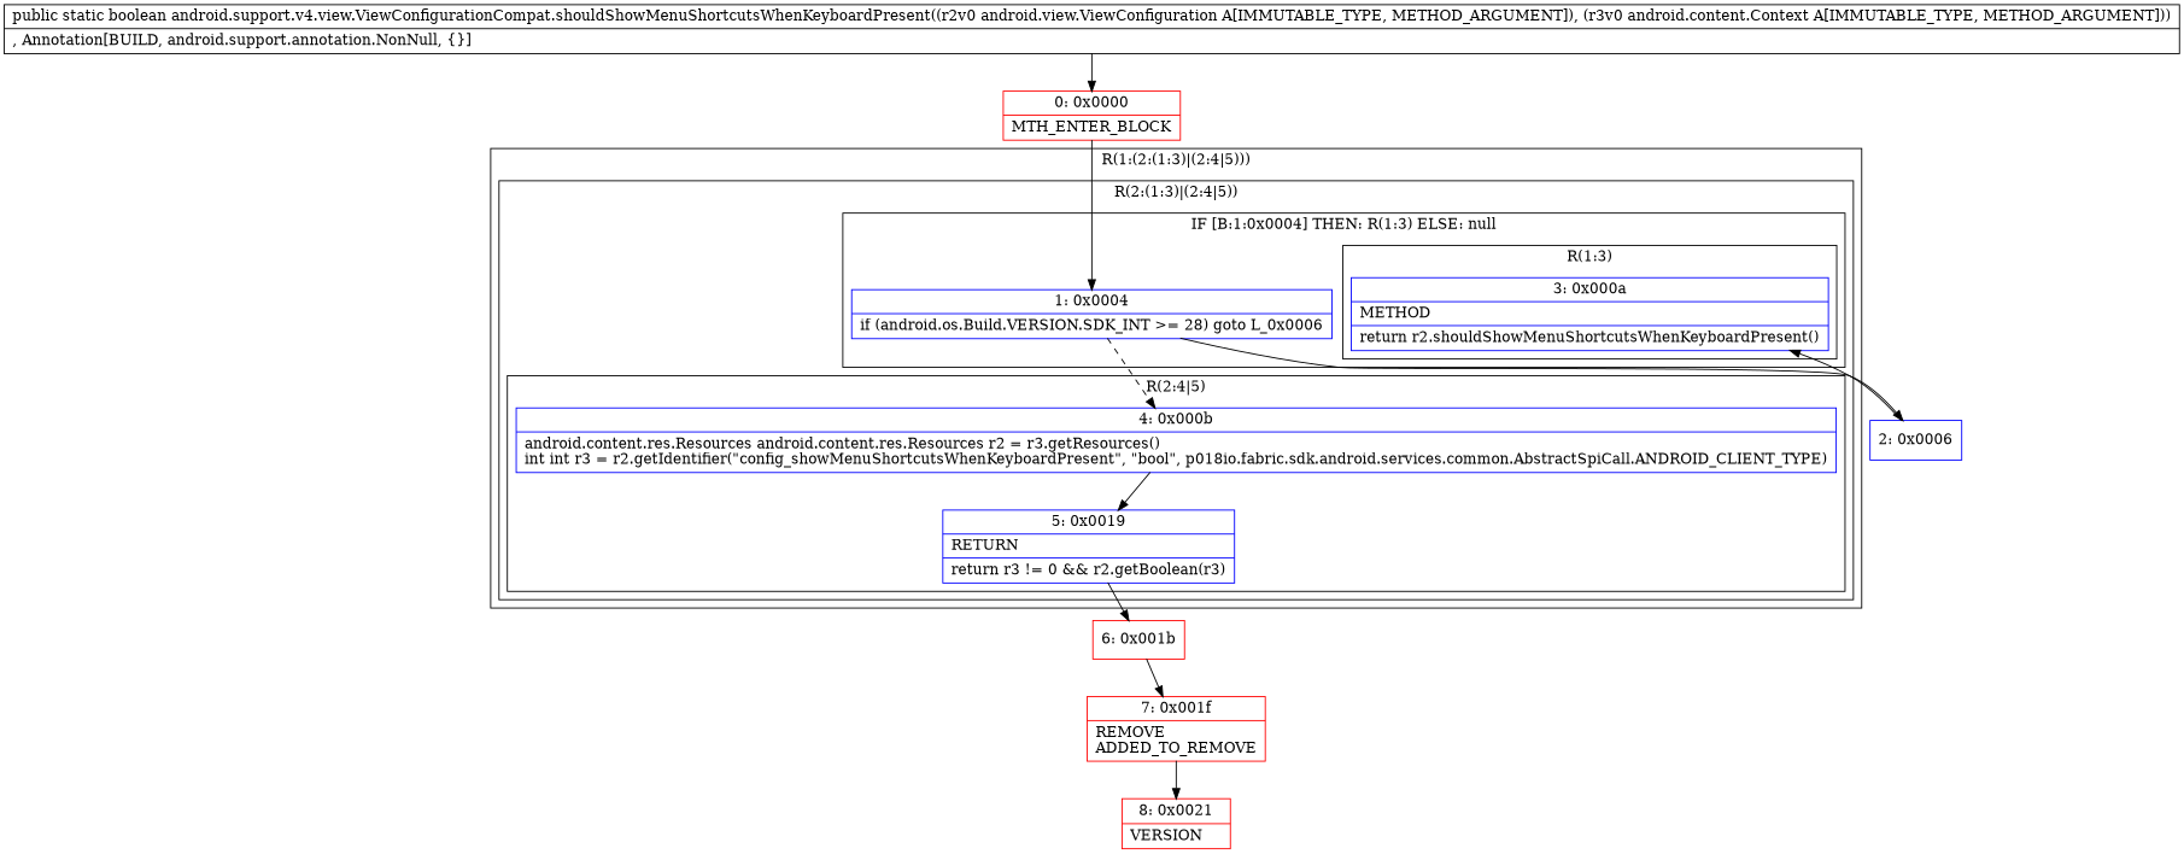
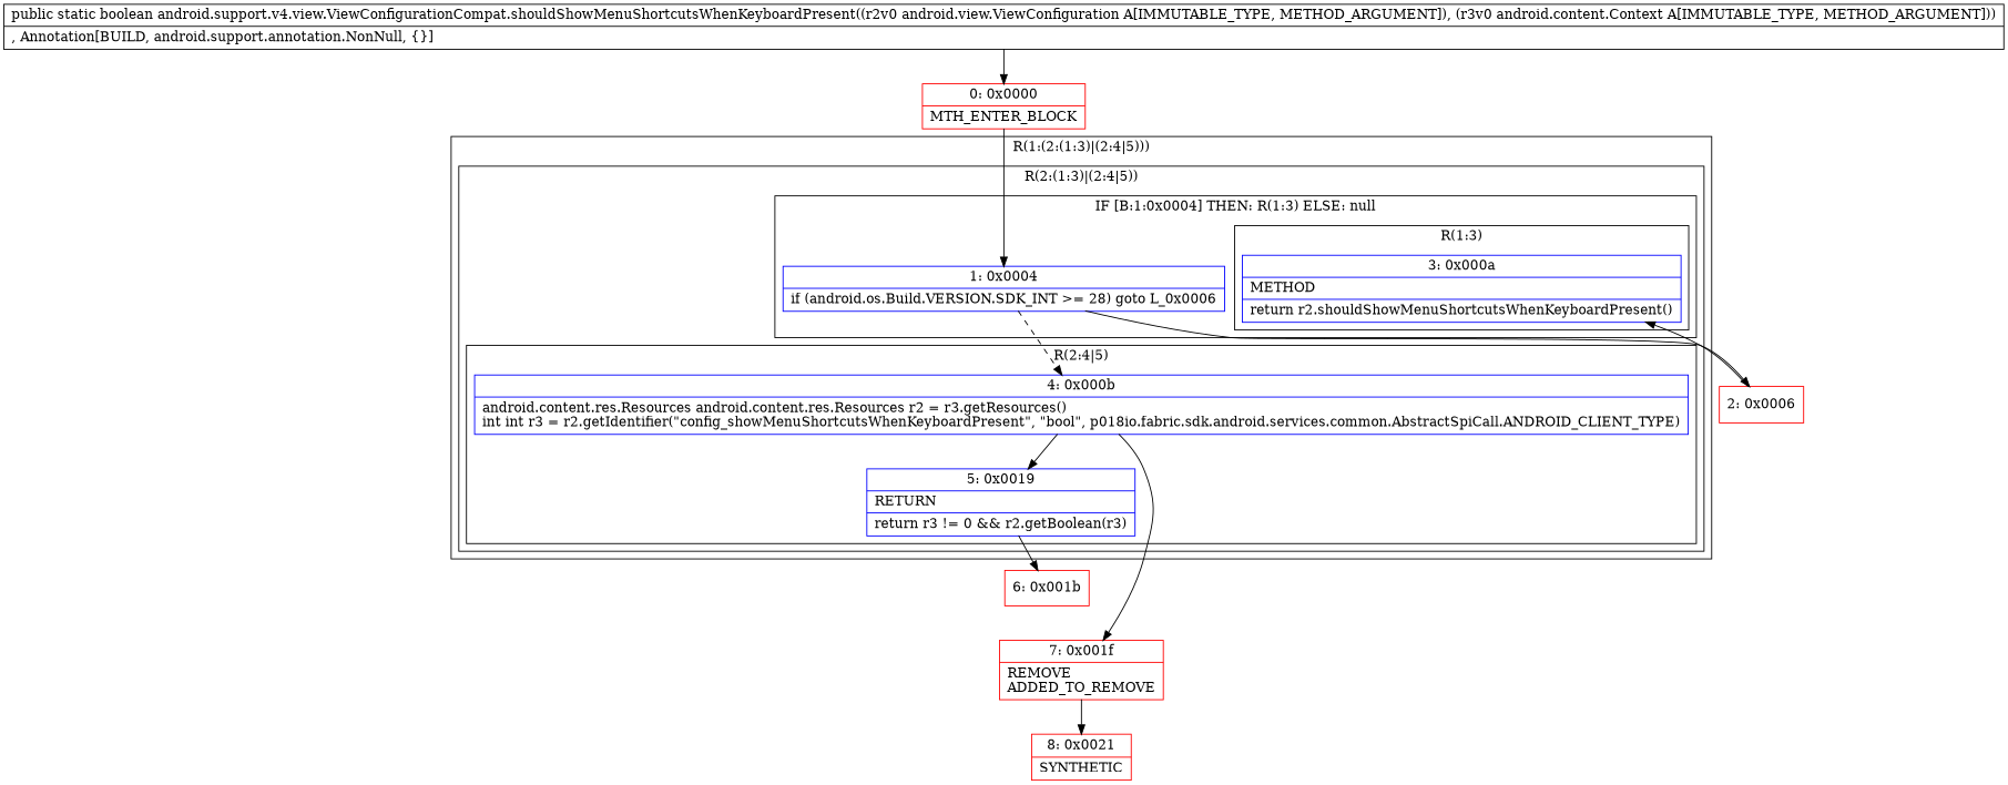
  digraph {
    node [color=red shape=record]
    n1 [color=blue label="{3\:\ 0x000a|METHOD\l|return r2.shouldShowMenuShortcutsWhenKeyboardPresent()\l}"]
    n2 [color=blue label="{1\:\ 0x0004|if (android.os.Build.VERSION.SDK_INT \>= 28) goto L_0x0006\l}"]
    n3 [color=blue label="{4\:\ 0x000b|android.content.res.Resources android.content.res.Resources r2 = r3.getResources()\lint int r3 = r2.getIdentifier(\"config_showMenuShortcutsWhenKeyboardPresent\", \"bool\", p018io.fabric.sdk.android.services.common.AbstractSpiCall.ANDROID_CLIENT_TYPE)\l}"]
    n4 [color=blue label="{5\:\ 0x0019|RETURN\l|return r3 != 0 && r2.getBoolean(r3)\l}"]
-   n5 [color=blue label="{2\:\ 0x0006}"]
+   n5 [label="{2\:\ 0x0006}"]
    n6 [label="{6\:\ 0x001b}"]
    n7 [label="{7\:\ 0x001f|REMOVE\lADDED_TO_REMOVE\l}"]
    n8 [label="{0\:\ 0x0000|MTH_ENTER_BLOCK\l}"]
-   n9 [label="{8\:\ 0x0021|VERSION\l}"]
+   n9 [label="{8\:\ 0x0021|SYNTHETIC\l}"]
    n10 [label="{public static boolean android.support.v4.view.ViewConfigurationCompat.shouldShowMenuShortcutsWhenKeyboardPresent((r2v0 android.view.ViewConfiguration A[IMMUTABLE_TYPE, METHOD_ARGUMENT]), (r3v0 android.content.Context A[IMMUTABLE_TYPE, METHOD_ARGUMENT]))  | , Annotation[BUILD, android.support.annotation.NonNull, \{\}]\l}" color=""]
    subgraph cluster_1 {
      label="R(1:(2:(1:3)|(2:4|5)))"
      subgraph cluster_2 {
        label="R(2:(1:3)|(2:4|5))"
        subgraph cluster_3 {
          label="IF [B:1:0x0004] THEN: R(1:3) ELSE: null"
          n2
          subgraph cluster_4 {
            label="R(1:3)"
            n1
          }
        }
        subgraph cluster_5 {
          label="R(2:4|5)"
          n3
          n4
        }
      }
    }
    n2 -> n3 [style=dashed]
    n2 -> n5
    n3 -> n4
    n4 -> n6
    n5 -> n1
-   n6 -> n7
+   n3 -> n7
    n7 -> n9
    n8 -> n2
    n10 -> n8
  }
